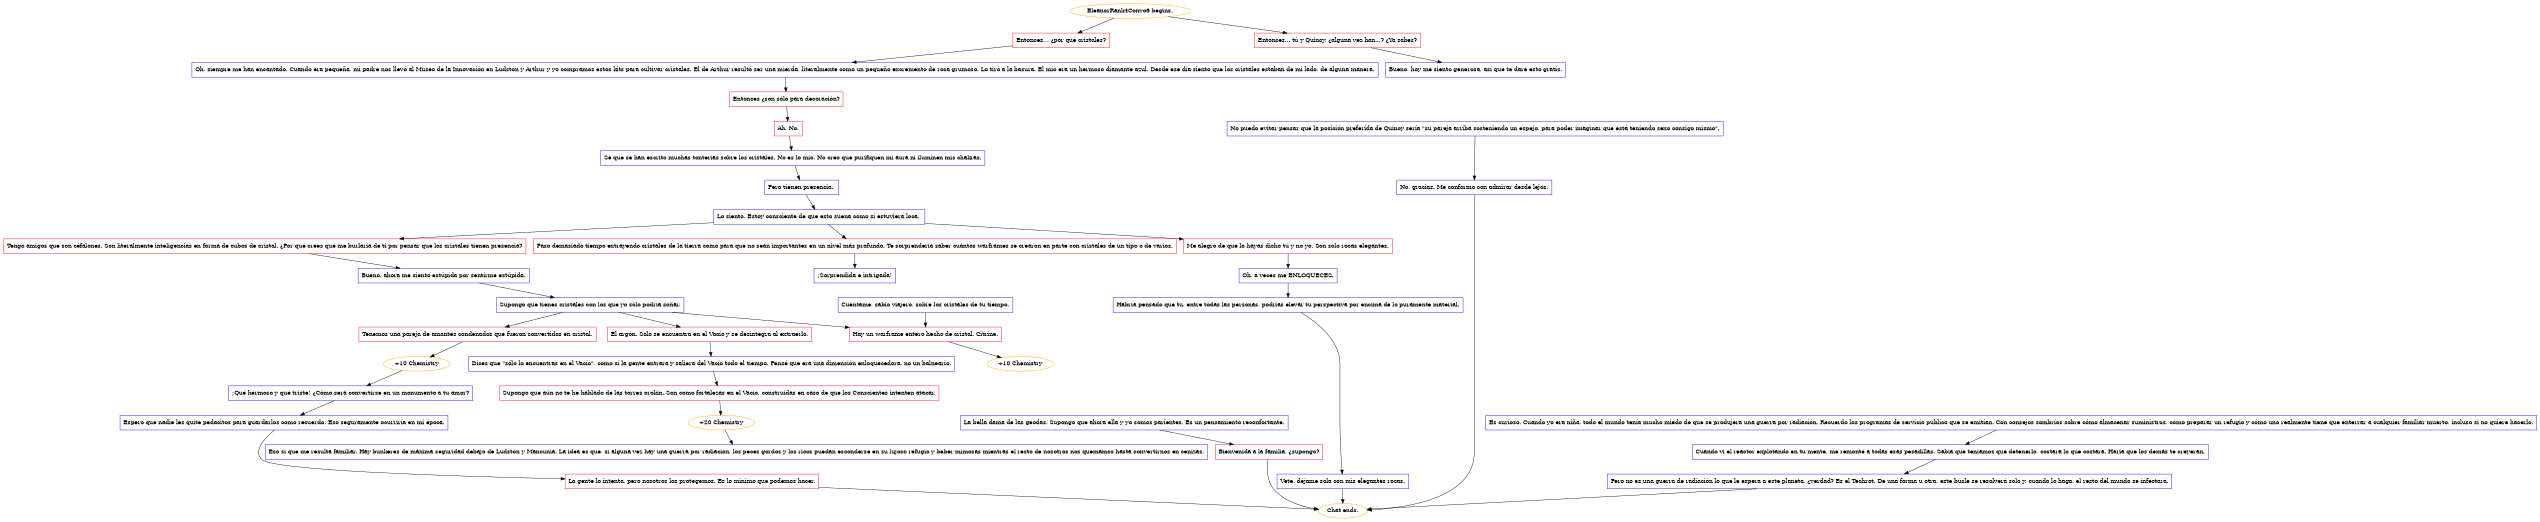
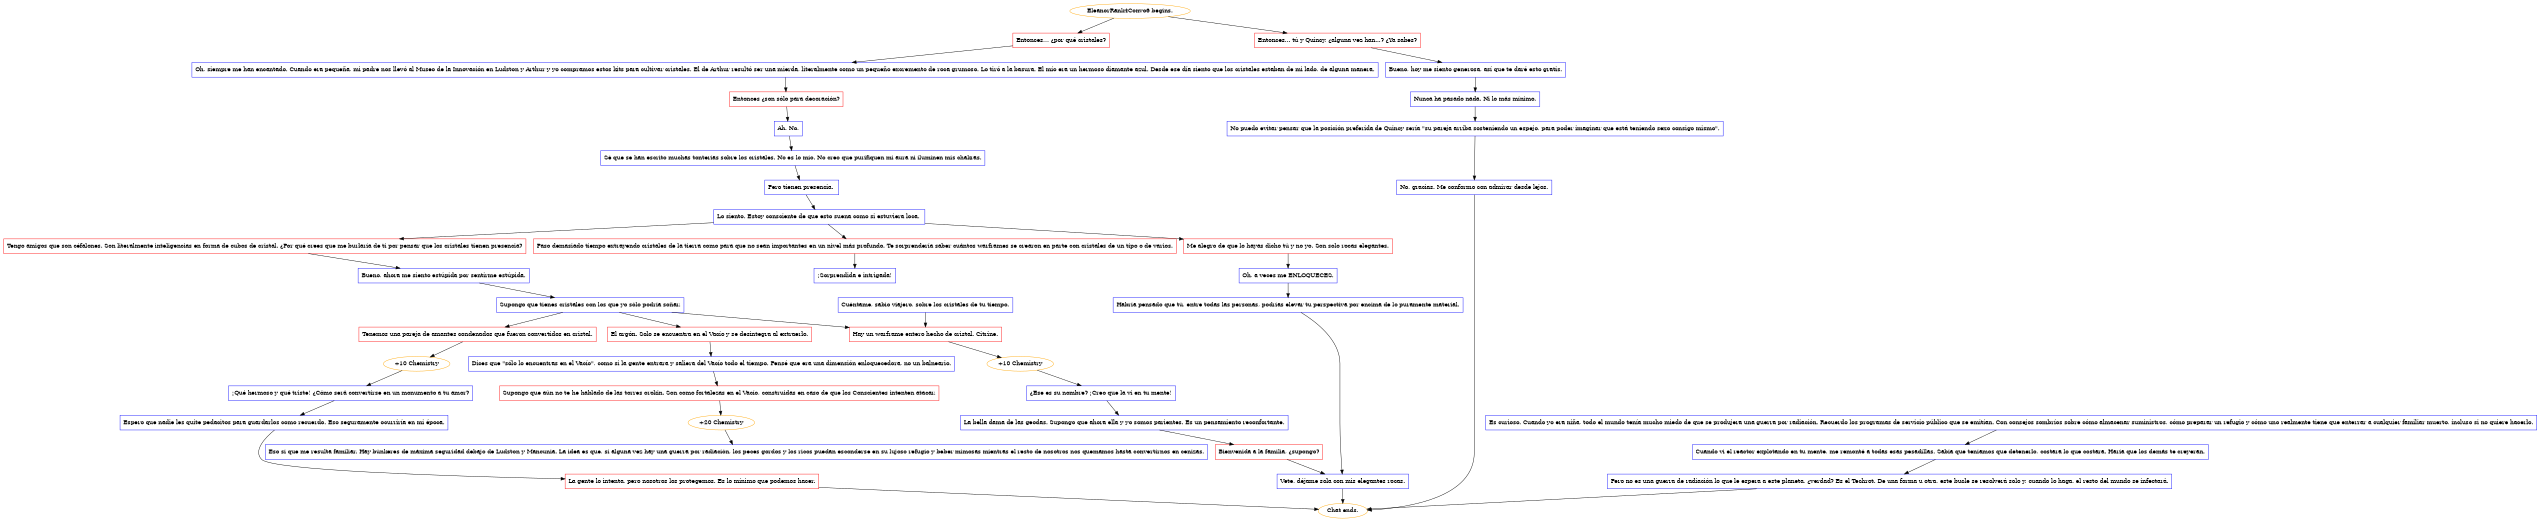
  digraph {
    fontname="DejaVu Serif"
    node [color=blue fontname="DejaVu Serif" shape=box]
    edge [fontname="DejaVu Serif"]
    "EleanorRank4Convo6 begins." [color=orange shape=""]
    n2 [color=red label="Entonces… ¿por qué cristales?"]
    n3 [color=red label="Entonces... tú y Quincy, ¿alguna vez han...? ¿Ya sabes?"]
    n4 [label="Oh, siempre me han encantado. Cuando era pequeña, mi padre nos llevó al Museo de la Innovación en Ludston y Arthur y yo compramos estos kits para cultivar cristales. El de Arthur resultó ser una mierda, literalmente como un pequeño excremento de roca grumoso. Lo tiró a la basura. El mío era un hermoso diamante azul. Desde ese día siento que los cristales estaban de mi lado, de alguna manera."]
    n5 [label="Bueno, hoy me siento generosa, así que te daré esto gratis."]
    n6 [color=red label="Entonces ¿son sólo para decoración?"]
-   n8 [color=red label="Ah. No."]
+   n7 [label="Nunca ha pasado nada. Ni lo más mínimo."]
+   n8 [label="Ah. No."]
    n9 [label="No puedo evitar pensar que la posición preferida de Quincy sería \"su pareja arriba sosteniendo un espejo, para poder imaginar que está teniendo sexo consigo mismo\"."]
    n10 [label="Sé que se han escrito muchas tonterías sobre los cristales. No es lo mío. No creo que purifiquen mi aura ni iluminen mis chakras."]
    n11 [label="No, gracias. Me conformo con admirar desde lejos."]
    n12 [label="Pero tienen presencia. "]
    "Chat ends." [color=orange shape=""]
    n14 [label="Lo siento. Estoy consciente de que esto suena como si estuviera loca. "]
    n15 [color=red label="Me alegro de que lo hayas dicho tú y no yo. Son solo rocas elegantes."]
    n16 [color=red label="Tengo amigos que son céfalones. Son literalmente inteligencias en forma de cubos de cristal. ¿Por qué crees que me burlaría de ti por pensar que los cristales tienen presencia?"]
    n17 [color=red label="Paso demasiado tiempo extrayendo cristales de la tierra como para que no sean importantes en un nivel más profundo. Te sorprendería saber cuántos warframes se crearon en parte con cristales de un tipo o de varios."]
    n18 [label="Oh, a veces me ENLOQUECES."]
    n19 [label="Bueno, ahora me siento estúpida por sentirme estúpida."]
    n20 [label="¡Sorprendida e intrigada!"]
    n21 [label="Habría pensado que tú, entre todas las personas, podrías elevar tu perspectiva por encima de lo puramente material."]
    n22 [label="Supongo que tienes cristales con los que yo sólo podría soñar."]
    n23 [label="Vete, déjame sola con mis elegantes rocas."]
    n24 [color=red label="El argón. Solo se encuentra en el Vacío y se desintegra al extraerlo."]
    n25 [color=red label="Hay un warframe entero hecho de cristal. Citrine."]
    n26 [color=red label="Tenemos una pareja de amantes condenados que fueron convertidos en cristal."]
    n27 [label="Cuéntame, sabio viajero, sobre los cristales de tu tiempo."]
    n28 [label="Dices que \"sólo lo encuentras en el Vacío\", como si la gente entrara y saliera del Vacío todo el tiempo. Pensé que era una dimensión enloquecedora, no un balneario."]
    n29 [color=orange label="+10 Chemistry" shape=""]
    n30 [color=orange label="+10 Chemistry" shape=""]
    n31 [color=red label="Supongo que aún no te he hablado de las torres orokin. Son como fortalezas en el Vacío, construidas en caso de que los Conscientes intenten atacar."]
+   n32 [label="¿Ese es su nombre? ¡Creo que la vi en tu mente!"]
    n33 [label="¡Qué hermoso y qué triste! ¿Cómo será convertirse en un monumento a tu amor?"]
    n34 [color=orange label="+20 Chemistry" shape=""]
    n35 [label="La bella dama de las geodas. Supongo que ahora ella y yo somos parientes. Es un pensamiento reconfortante."]
    n36 [label="Espero que nadie les quite pedacitos para guardarlos como recuerdo. Eso seguramente ocurriría en mi época."]
    n37 [label="Eso sí que me resulta familiar. Hay búnkeres de máxima seguridad debajo de Ludston y Mancunia. La idea es que, si alguna vez hay una guerra por radiación, los peces gordos y los ricos puedan esconderse en su lujoso refugio y beber mimosas mientras el resto de nosotros nos quemamos hasta convertirnos en cenizas."]
    n38 [color=red label="Bienvenida a la familia, ¿supongo?"]
    n39 [color=red label="La gente lo intenta, pero nosotros los protegemos. Es lo mínimo que podemos hacer."]
    n40 [label="Es curioso. Cuando yo era niña, todo el mundo tenía mucho miedo de que se produjera una guerra por radiación. Recuerdo los programas de servicio público que se emitían. Con consejos sombríos sobre cómo almacenar suministros, cómo preparar un refugio y cómo uno realmente tiene que enterrar a cualquier familiar muerto, incluso si no quiere hacerlo."]
    n41 [label="Cuando vi el reactor explotando en tu mente, me remonté a todas esas pesadillas. Sabía que teníamos que detenerlo, costara lo que costara. Haría que los demás te creyeran."]
    n42 [label="Pero no es una guerra de radiación lo que le espera a este planeta, ¿verdad? Es el Techrot. De una forma u otra, este bucle se resolverá solo y, cuando lo haga, el resto del mundo se infectará."]
    "EleanorRank4Convo6 begins." -> n2
    "EleanorRank4Convo6 begins." -> n3
    n2 -> n4
    n3 -> n5
    n4 -> n6
+   n5 -> n7
    n6 -> n8
+   n7 -> n9
    n8 -> n10
    n9 -> n11
    n10 -> n12
    n11 -> "Chat ends."
    n12 -> n14
    n14 -> n15
    n14 -> n16
    n14 -> n17
    n15 -> n18
    n16 -> n19
    n17 -> n20
    n18 -> n21
    n19 -> n22
    n21 -> n23
    n22 -> n24
    n22 -> n25
    n22 -> n26
    n23 -> "Chat ends."
    n24 -> n28
    n25 -> n29
    n26 -> n30
    n27 -> n25
    n28 -> n31
+   n29 -> n32
    n30 -> n33
    n31 -> n34
+   n32 -> n35
    n33 -> n36
    n34 -> n37
    n35 -> n38
    n36 -> n39
-   n38 -> "Chat ends."
+   n38 -> n23
    n39 -> "Chat ends."
    n40 -> n41
    n41 -> n42
    n42 -> "Chat ends."
  }
